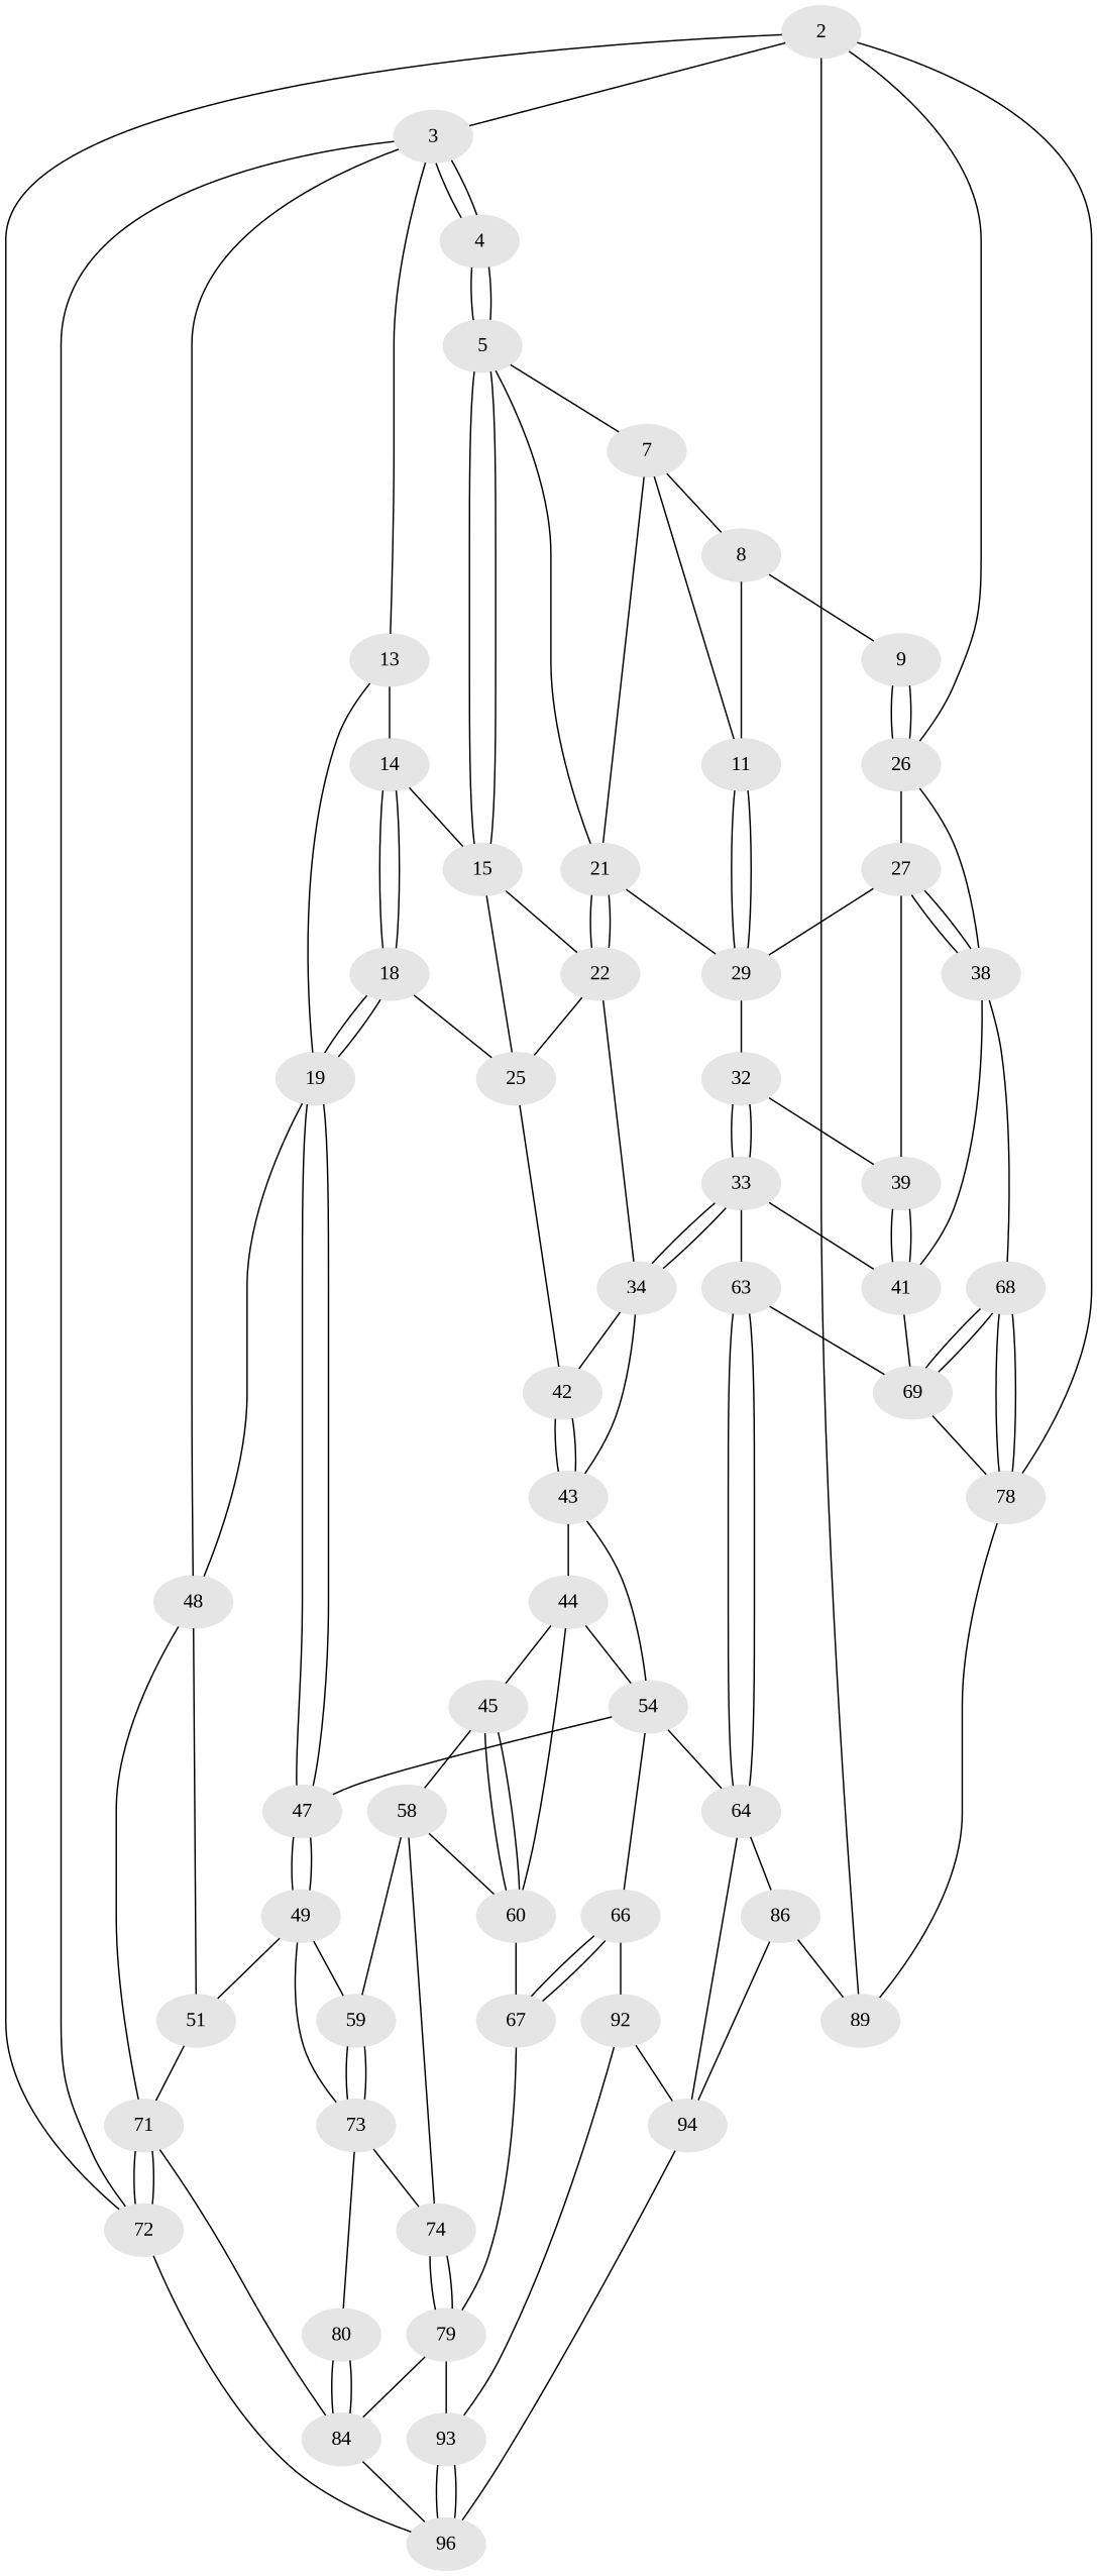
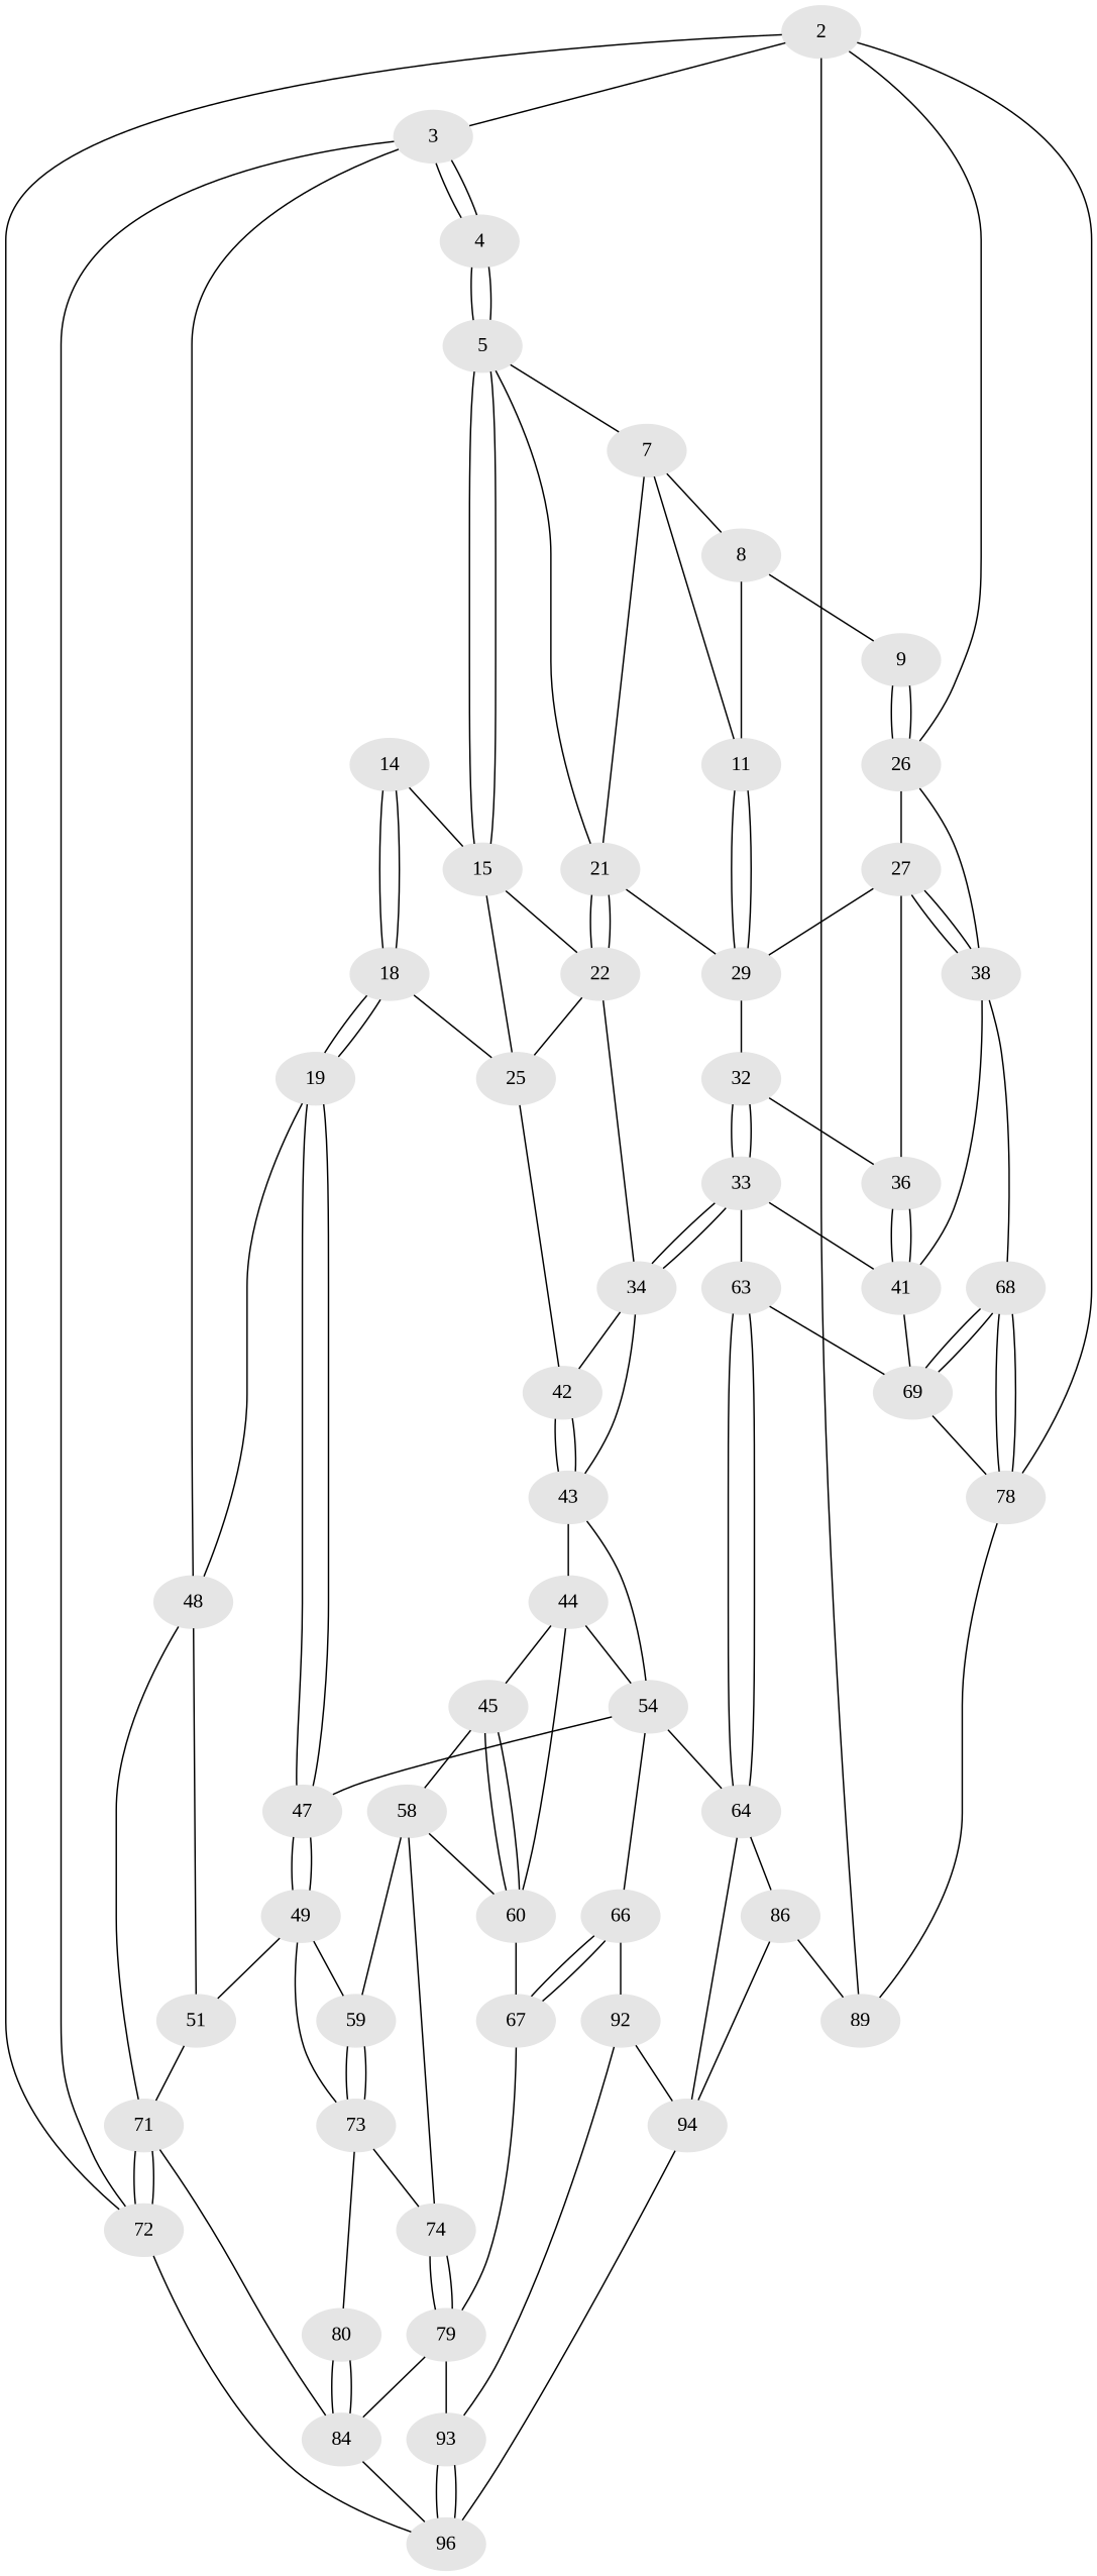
  graph {
    fontname="Liberation Serif"
    node [color=gray90 fontname="Liberation Serif" style=filled]
    edge [fontname="Liberation Serif"]
    2 [super="+77"]
    3 [super="+17"]
    26 [super="+30"]
    72
    78 [super="+88"]
    89
    9
    4
-   13 [super="+16"]
    48 [super="+52"]
    27 [super="+28"]
    38 [super="+40"]
    96 [super="+97"]
    5 [super="+6"]
    14
    19 [super="+20"]
    51 [super="+81"]
    71 [super="+82"]
    7 [super="+12"]
    15 [super="+23"]
    21 [super="+24"]
    8 [super="+10"]
    11
    22 [super="+36"]
    25 [super="+37"]
    29 [super="+31"]
    32
    18
    47
    34 [super="+35"]
    42
    49 [super="+50"]
    43 [super="+53"]
-   39
+   39 [label=36]
    41 [super="+56"]
    68
    33 [super="+57"]
    63 [super="+76"]
    69 [super="+70"]
    64 [super="+87"]
    44 [super="+55"]
    54 [super="+65"]
    45 [super="+46"]
    60 [super="+61"]
    66 [super="+91"]
    58 [super="+62"]
    67
    59
    74
    73 [super="+75"]
    84 [super="+85"]
    80
    86 [super="+90"]
    94 [super="+98"]
    92 [super="+95"]
    79 [super="+83"]
    93
    2 -- 3
    2 -- 26
    2 -- 72
    2 -- 78
    2 -- 89
    3 -- 72
    3 -- 4
    3 -- 4
-   3 -- 13
    3 -- 48
    26 -- 27
    26 -- 38
    72 -- 96
    78 -- 89
    9 -- 26
    9 -- 26
    4 -- 5
    4 -- 5
-   13 -- 14
-   13 -- 19
    48 -- 51
    48 -- 71
    27 -- 38
    27 -- 38
    27 -- 29
    27 -- 39
    38 -- 41
    38 -- 68
    5 -- 7
    5 -- 15
    5 -- 15
    5 -- 21
    14 -- 15
    14 -- 18
    14 -- 18
    19 -- 48
    19 -- 47
    19 -- 47
    51 -- 71
    71 -- 72
    71 -- 72
    71 -- 84
    7 -- 21
    7 -- 8
    7 -- 11
    15 -- 22
    15 -- 25
    21 -- 22
    21 -- 22
    21 -- 29
    8 -- 9
    8 -- 11
    11 -- 29
    11 -- 29
    22 -- 25
    22 -- 34
    25 -- 42
    29 -- 32
    32 -- 39
    32 -- 33
    32 -- 33
    18 -- 19
    18 -- 19
    18 -- 25
    47 -- 49
    47 -- 49
    34 -- 42
    34 -- 43
    42 -- 43
    42 -- 43
    49 -- 51
    49 -- 59
    49 -- 73
    43 -- 44
    43 -- 54
    39 -- 41
    39 -- 41
    41 -- 69
    68 -- 78
    68 -- 78
    68 -- 69
    68 -- 69
    33 -- 34
    33 -- 34
    33 -- 41
    33 -- 63
    63 -- 69
    63 -- 64
    63 -- 64
    69 -- 78
    64 -- 86
    64 -- 94
    44 -- 54
    44 -- 45
    44 -- 60
    54 -- 47
    54 -- 64
    54 -- 66
    45 -- 60
    45 -- 60
    45 -- 58
    60 -- 67
    66 -- 67
    66 -- 67
    66 -- 92 [weight=2]
    58 -- 60
    58 -- 59
    58 -- 74
    67 -- 79
    59 -- 73
    59 -- 73
    74 -- 79
    74 -- 79
    73 -- 74
    73 -- 80
    84 -- 96
    80 -- 84
    80 -- 84
    86 -- 89
    86 -- 94
    94 -- 96
    92 -- 94
    92 -- 93
    79 -- 84
    79 -- 93
    93 -- 96
    93 -- 96
  }
